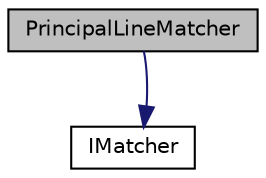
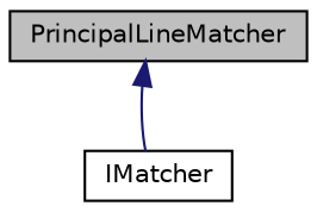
  digraph {
    node [color=black fontname=Helvetica fontsize=10 shape=record style=filled]
    n1 [fillcolor=grey75 fontcolor=black height=0.2 label=PrincipalLineMatcher width=0.4]
    n2 [fillcolor=white height=0.2 label=IMatcher width=0.4]
-   n2 -> n1 [color=midnightblue dir=back fontname=Helvetica fontsize=10 labelfontname=Helvetica labelfontsize=10 style=solid]
+   n1 -> n2 [color=midnightblue dir=back fontname=Helvetica fontsize=10 labelfontname=Helvetica labelfontsize=10 style=solid]
  }
